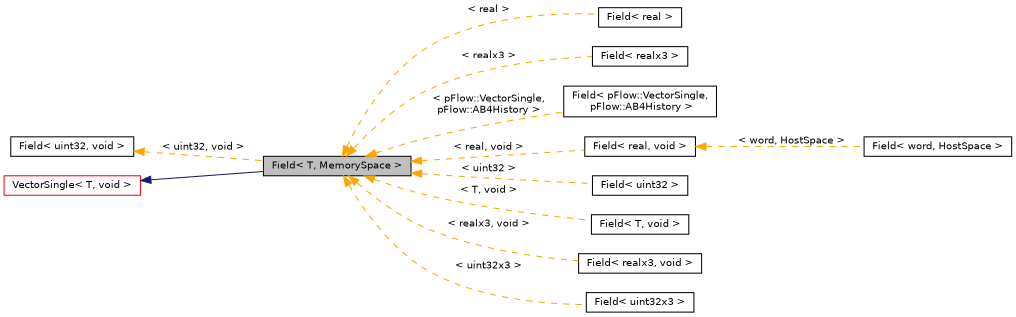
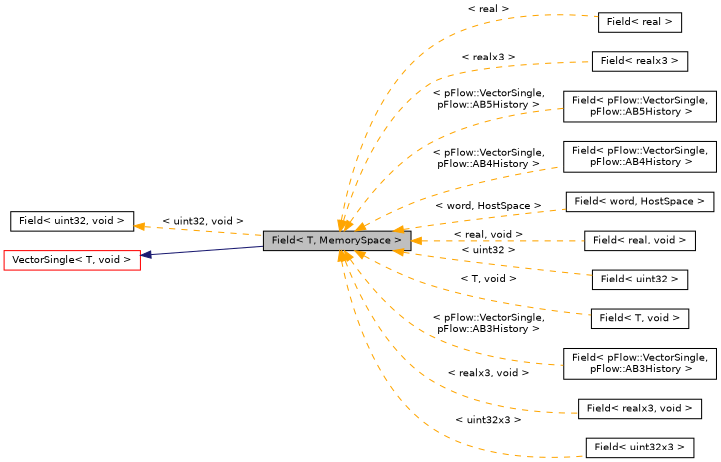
  digraph {
    rankdir=LR
    node [color=black fillcolor=white fontname=Helvetica fontsize=10 shape=record style=filled]
    edge [color=orange dir=back fontname=Helvetica fontsize=10 labelfontname=Helvetica labelfontsize=10 style=dashed]
    n1 [fillcolor=grey75 fontcolor=black height=0.2 label="Field\< T, MemorySpace \>" width=0.4]
    n2 [height=0.2 label="Field\< real \>" width=0.4]
    n3 [height=0.2 label="Field\< realx3 \>" width=0.4]
+   n4 [height=0.2 label="Field\< pFlow::VectorSingle,\l pFlow::AB5History \>" width=0.4]
    n5 [height=0.2 label="Field\< pFlow::VectorSingle,\l pFlow::AB4History \>" width=0.4]
    n6 [height=0.2 label="Field\< word, HostSpace \>" width=0.4]
    n7 [height=0.2 label="Field\< real, void \>" width=0.4]
    n8 [height=0.2 label="Field\< uint32 \>" width=0.4]
    n9 [height=0.2 label="Field\< T, void \>" width=0.4]
+   n10 [height=0.2 label="Field\< pFlow::VectorSingle,\l pFlow::AB3History \>" width=0.4]
    n11 [height=0.2 label="Field\< realx3, void \>" width=0.4]
    n12 [height=0.2 label="Field\< uint32x3 \>" width=0.4]
    n13 [height=0.2 label="Field\< uint32, void \>" width=0.4]
    n14 [color=red height=0.2 label="VectorSingle\< T, void \>" width=0.4]
    n1 -> n2 [label=" \< real \>"]
    n1 -> n3 [label=" \< realx3 \>"]
+   n1 -> n4 [label=" \< pFlow::VectorSingle,\l pFlow::AB5History \>"]
    n1 -> n5 [label=" \< pFlow::VectorSingle,\l pFlow::AB4History \>"]
-   n7 -> n6 [label=" \< word, HostSpace \>"]
+   n1 -> n6 [label=" \< word, HostSpace \>"]
    n1 -> n7 [label=" \< real, void \>"]
    n1 -> n8 [label=" \< uint32 \>"]
    n1 -> n9 [label=" \< T, void \>"]
+   n1 -> n10 [label=" \< pFlow::VectorSingle,\l pFlow::AB3History \>"]
    n1 -> n11 [label=" \< realx3, void \>"]
    n1 -> n12 [label=" \< uint32x3 \>"]
    n13 -> n1 [label=" \< uint32, void \>"]
    n14 -> n1 [color=midnightblue style=solid]
  }
